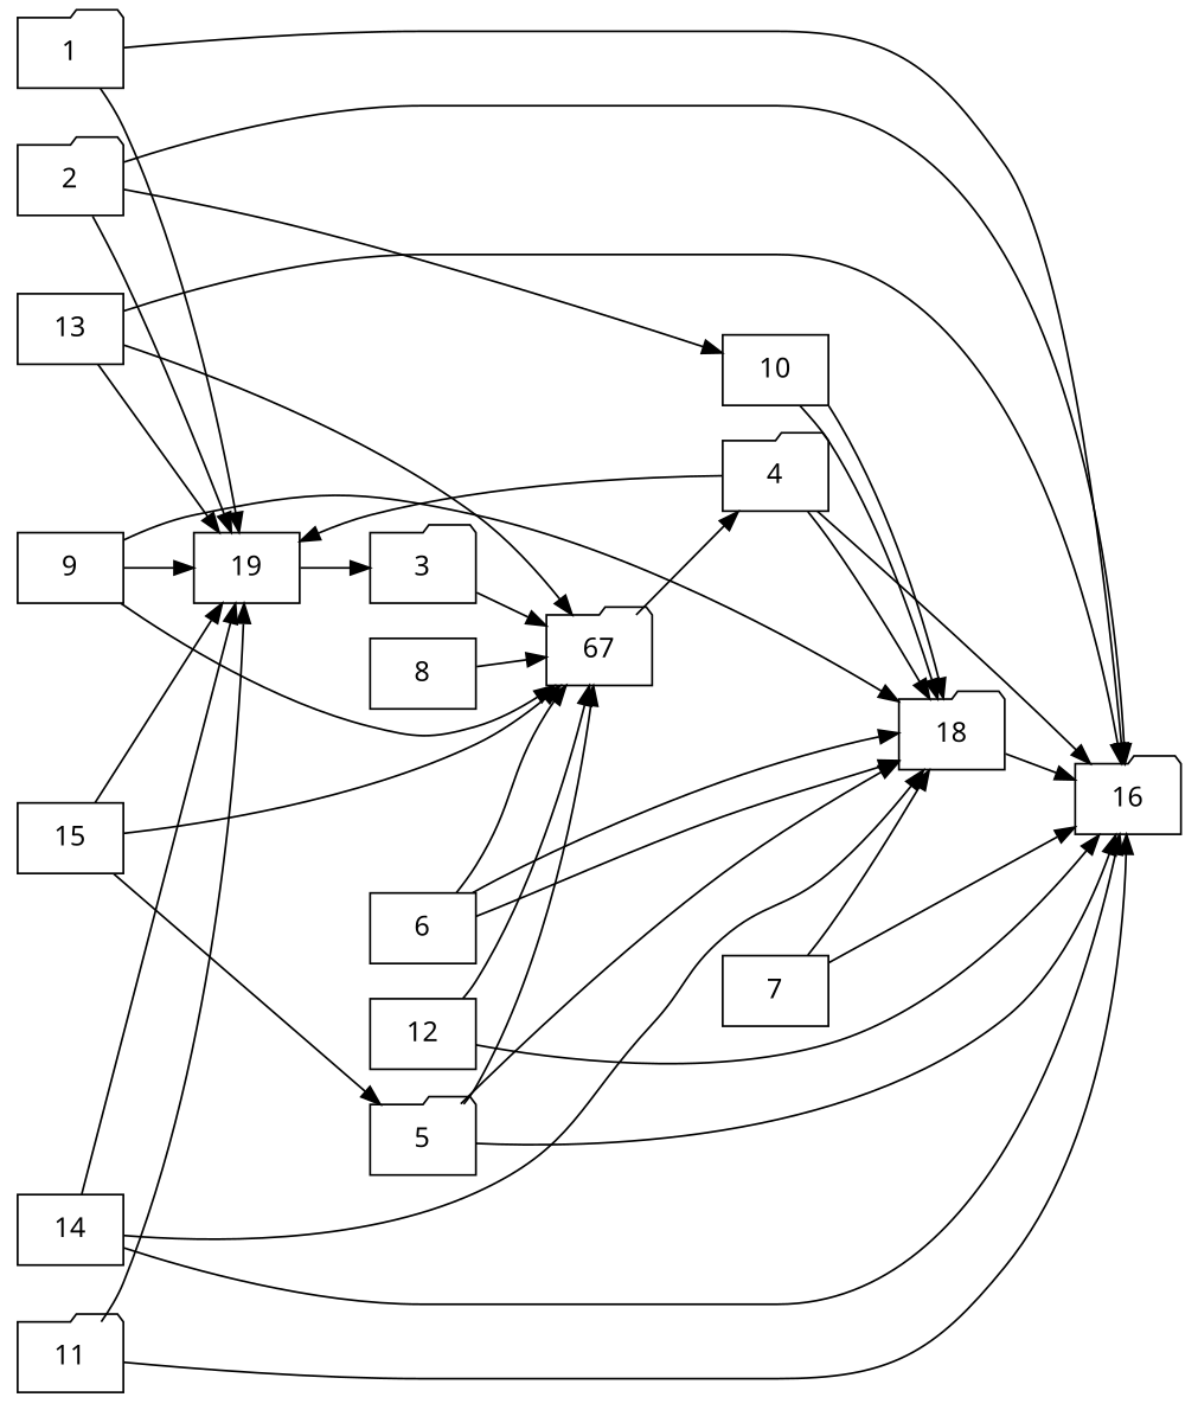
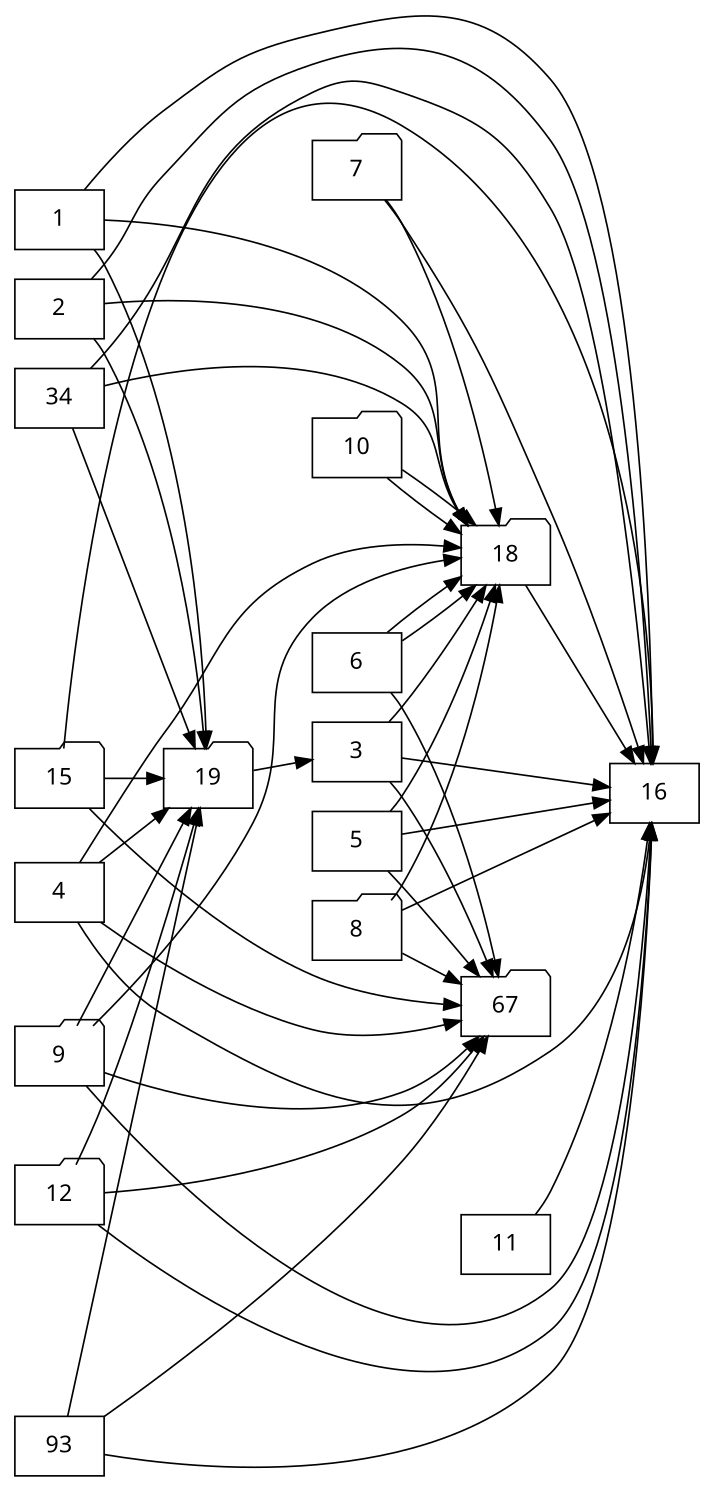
  digraph {
    fontname="Noto Sans"
    rankdir=LR
    node [alpha=0.17 fontname="Noto Sans" shape=box]
    edge [fontname="Noto Sans"]
-   1 [alpha=0.19 expect_size=11162624 shape=folder]
-   16 [alpha=0.20 expect_size=25460736 shape=folder]
+   1 [alpha=0.19 expect_size=11162624]
+   16 [alpha=0.20 expect_size=25460736]
    18 [alpha=0.04 expect_size=34405376 shape=folder]
-   19 [expect_size=18963456]
-   3 [alpha=0.04 expect_size=14959616 shape=folder]
-   2 [alpha=0.14 expect_size=5590016 shape=folder]
+   19 [expect_size=18963456 shape=folder]
+   3 [alpha=0.04 expect_size=14959616]
+   2 [alpha=0.14 expect_size=5590016]
    n7 [alpha=0.14 expect_size=27236352 label=67 shape=folder]
-   4 [alpha=0.08 expect_size=28021760 shape=folder]
-   5 [alpha=0.08 expect_size=41111552 shape=folder]
+   4 [alpha=0.08 expect_size=28021760]
+   5 [alpha=0.08 expect_size=41111552]
    6 [alpha=0.01 expect_size=49651712]
-   7 [alpha=0.03 expect_size=26481664]
-   8 [alpha=0.13 expect_size=27274240]
-   9 [alpha=0.12 expect_size=14704640]
-   10 [alpha=0.05 expect_size=43599872]
-   11 [alpha=0.07 expect_size=43851776 shape=folder]
-   12 [alpha=0.02 expect_size=40622080]
-   13 [expect_size=25659392]
-   14 [expect_size=34742272]
-   15 [alpha=0.09 expect_size=5970944]
+   7 [alpha=0.03 expect_size=26481664 shape=folder]
+   8 [alpha=0.13 expect_size=27274240 shape=folder]
+   9 [alpha=0.12 expect_size=14704640 shape=folder]
+   10 [alpha=0.05 expect_size=43599872 shape=folder]
+   11 [alpha=0.07 expect_size=43851776]
+   12 [alpha=0.02 expect_size=40622080 shape=folder]
+   13 [expect_size=25659392 label=93]
+   14 [expect_size=34742272 label=34]
+   15 [alpha=0.09 expect_size=5970944 shape=folder]
    1 -> 16
+   1 -> 18
    1 -> 19
    18 -> 16
    19 -> 3
+   3 -> 16
+   3 -> 18
    3 -> n7
    2 -> 16
-   2 -> 10
+   2 -> 18
    2 -> 19
    4 -> 16
    4 -> 18
    4 -> 19
-   n7 -> 4
+   4 -> n7
    5 -> 16
    5 -> 18
    5 -> n7
    6 -> 18
    6 -> 18
    6 -> n7
    7 -> 16
    7 -> 18
+   8 -> 16
+   8 -> 18
    8 -> n7
+   9 -> 16
    9 -> 18
    9 -> 19
    9 -> n7
    10 -> 18
    10 -> 18
    11 -> 16
    12 -> 16
-   11 -> 19
+   12 -> 19
    12 -> n7
    13 -> 16
    13 -> 19
    13 -> n7
    14 -> 16
    14 -> 18
    14 -> 19
-   15 -> 5
+   15 -> 16
    15 -> 19
    15 -> n7
  }
